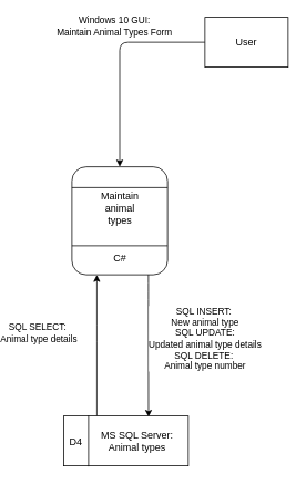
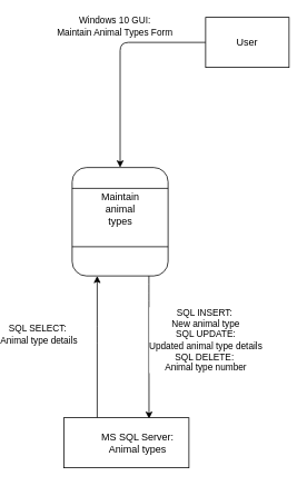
  <mxCell id="0" />
  <mxCell id="1" parent="0" />
  <mxCell id="2" value="Windows 10 GUI:&lt;br&gt;Maintain Animal Types Form" style="edgeStyle=orthogonalEdgeStyle;rounded=1;orthogonalLoop=1;jettySize=auto;html=1;entryX=0.5;entryY=0;entryDx=0;entryDy=0;" edge="1" parent="1" source="3" target="5"><mxGeometry x="-0.188" y="-21" relative="1" as="geometry"><mxPoint x="14" y="-20" as="offset" /></mxGeometry></mxCell>
  <mxCell id="3" value="User" style="rounded=0;whiteSpace=wrap;html=1;" vertex="1" parent="1"><mxGeometry x="190" y="20" width="100" height="60" as="geometry" /></mxCell>
  <mxCell id="4" value="" style="group" vertex="1" connectable="0" parent="1"><mxGeometry x="30" y="200" width="115" height="130" as="geometry" /></mxCell>
  <mxCell id="5" value="" style="rounded=1;whiteSpace=wrap;html=1;" vertex="1" parent="4"><mxGeometry width="115" height="130" as="geometry" /></mxCell>
  <mxCell id="6" value="" style="line;strokeWidth=1;rotatable=0;dashed=0;labelPosition=right;align=left;verticalAlign=middle;spacingTop=0;spacingLeft=6;points=[];portConstraint=eastwest;" vertex="1" parent="4"><mxGeometry y="20" width="115" height="10" as="geometry" /></mxCell>
  <mxCell id="7" value="" style="line;strokeWidth=1;rotatable=0;dashed=0;labelPosition=right;align=left;verticalAlign=middle;spacingTop=0;spacingLeft=6;points=[];portConstraint=eastwest;" vertex="1" parent="4"><mxGeometry y="90" width="115" height="10" as="geometry" /></mxCell>
- <mxCell id="8" value="C#" style="text;html=1;strokeColor=none;fillColor=none;align=center;verticalAlign=middle;whiteSpace=wrap;rounded=0;" vertex="1" parent="4"><mxGeometry x="37.5" y="100" width="40" height="20" as="geometry" /></mxCell>
  <mxCell id="9" value="Maintain animal types" style="text;html=1;strokeColor=none;fillColor=none;align=center;verticalAlign=middle;whiteSpace=wrap;rounded=0;" vertex="1" parent="4"><mxGeometry x="37.5" y="40" width="40" height="20" as="geometry" /></mxCell>
  <mxCell id="10" value="SQL SELECT:&amp;nbsp;&lt;br&gt;Animal type details" style="edgeStyle=orthogonalEdgeStyle;rounded=1;orthogonalLoop=1;jettySize=auto;html=1;" edge="1" parent="1" source="13" target="5"><mxGeometry x="0.176" y="70" relative="1" as="geometry"><Array as="points"><mxPoint x="60" y="400" /><mxPoint x="60" y="400" /></Array><mxPoint as="offset" /></mxGeometry></mxCell>
  <mxCell id="11" value="SQL INSERT:&amp;nbsp;&lt;br&gt;New animal type&lt;br&gt;SQL UPDATE:&lt;br&gt;Updated animal type details&lt;br&gt;SQL DELETE:&amp;nbsp;&lt;br&gt;Animal type number" style="edgeStyle=orthogonalEdgeStyle;rounded=1;orthogonalLoop=1;jettySize=auto;html=1;entryX=0.681;entryY=0.02;entryDx=0;entryDy=0;entryPerimeter=0;" edge="1" parent="1" source="5" target="13"><mxGeometry x="-0.099" y="68" relative="1" as="geometry"><Array as="points"><mxPoint x="122" y="350" /><mxPoint x="122" y="350" /></Array><mxPoint as="offset" /></mxGeometry></mxCell>
  <mxCell id="12" value="" style="group" vertex="1" connectable="0" parent="1"><mxGeometry x="20" y="500" width="150" height="60" as="geometry" /></mxCell>
  <mxCell id="13" value="" style="rounded=0;whiteSpace=wrap;html=1;" vertex="1" parent="12"><mxGeometry width="150" height="60" as="geometry" /></mxCell>
  <mxCell id="14" value="                MS SQL Server:&#10;                Animal types" style="shape=partialRectangle;fillColor=none;align=center;verticalAlign=middle;strokeColor=none;spacingLeft=34;rotatable=0;points=[[0,0.5],[1,0.5]];portConstraint=eastwest;dropTarget=0;" vertex="1" parent="12"><mxGeometry width="90" height="60" as="geometry" /></mxCell>
- <mxCell id="15" value="D4" style="shape=partialRectangle;top=0;left=0;bottom=0;fillColor=none;stokeWidth=1;align=center;verticalAlign=middle;spacingLeft=4;spacingRight=4;overflow=hidden;rotatable=0;points=[];portConstraint=eastwest;part=1;" vertex="1" connectable="0" parent="14"><mxGeometry width="30" height="60" as="geometry" /></mxCell>
